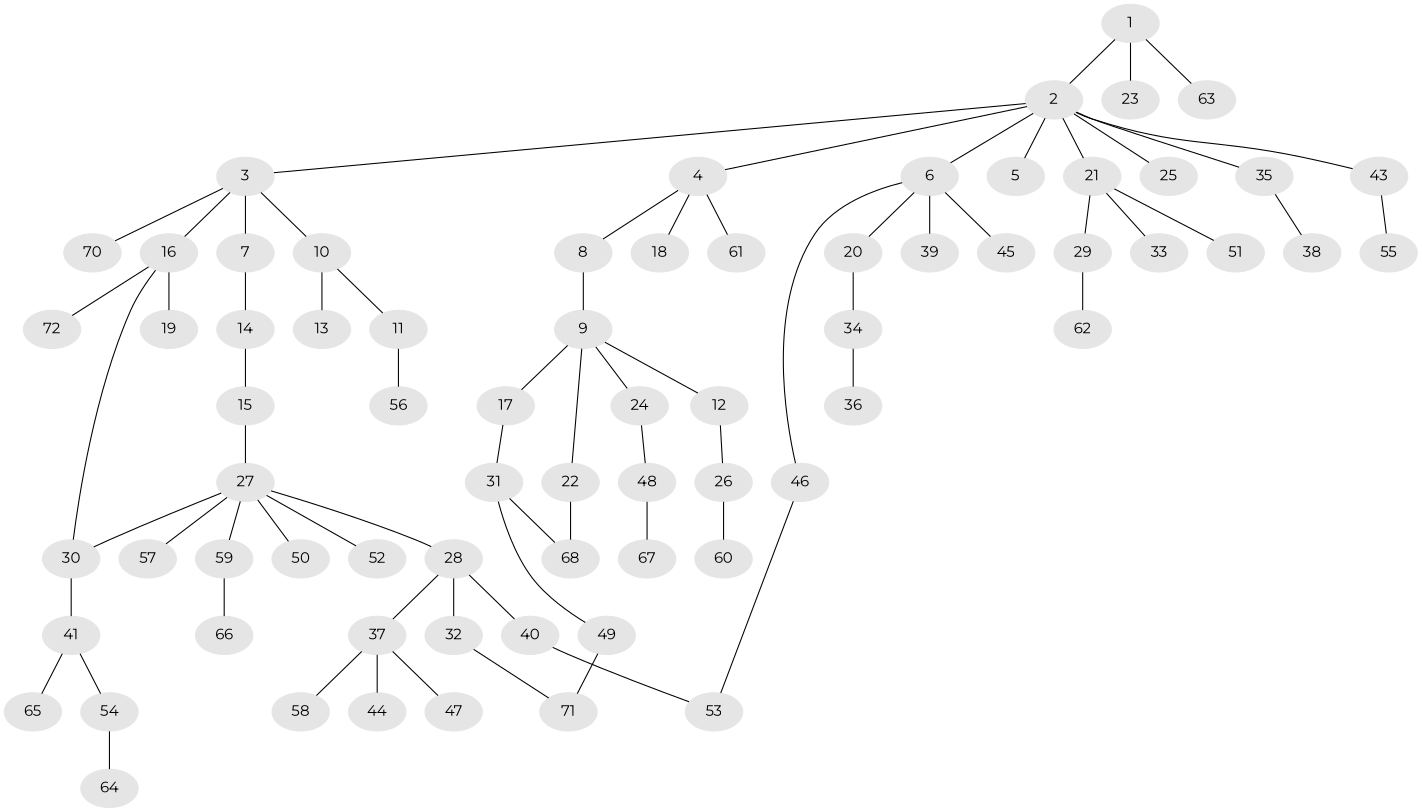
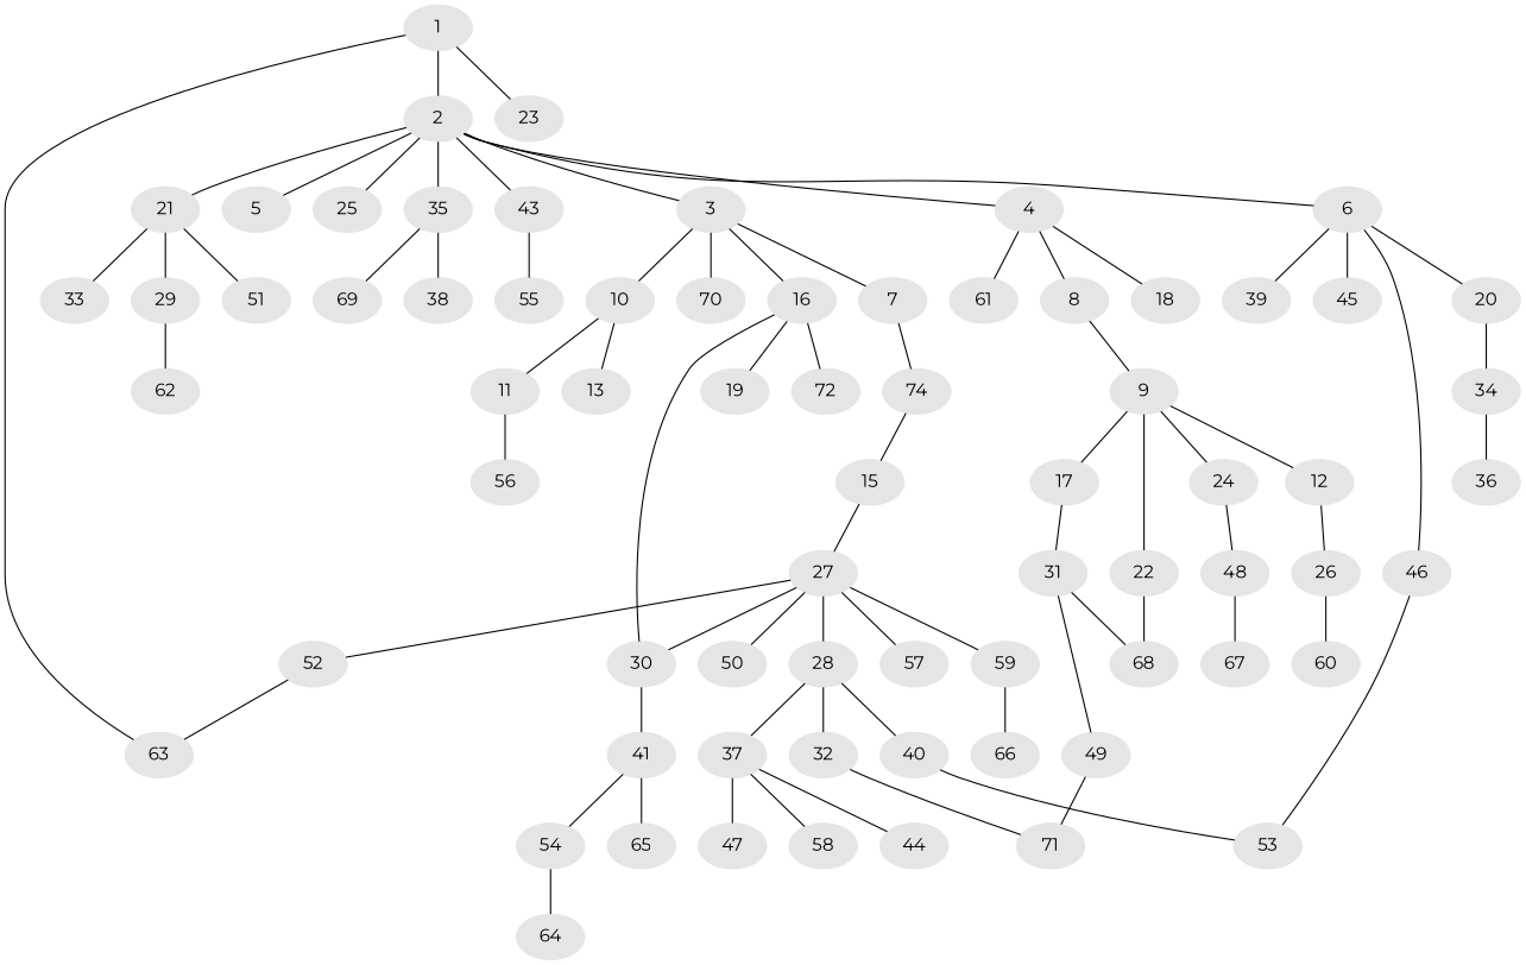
  graph {
    fontname=Montserrat
    node [color=gray90 fontname=Montserrat style=filled]
    edge [fontname=Montserrat]
    1
    2
    23
    63
    3
    4
    5
    6
    21
    25
    35
    43
    7
    10
    16
    70
    8
    18
    61
    20
    39
    45
    46
    29
    33
    51
    38
+   69
    55
-   14
+   14 [label=74]
    11
    13
    19
    30
    n35 [label=72]
    9
    34
    53
    15
    12
    17
    22
    24
    26
    31
    68
    48
    56
    60
    27
    28
    50
    52
    57
    59
    41
    49
    36
    62
    67
    32
    37
    40
    66
    71
    44
    47
    58
    54
    65
    64
    1 -- 2
    1 -- 23
    1 -- 63
    2 -- 3
    2 -- 4
    2 -- 5
    2 -- 6
    2 -- 21
    2 -- 25
    2 -- 35
    2 -- 43
    3 -- 7
    3 -- 10
    3 -- 16
    3 -- 70
    4 -- 8
    4 -- 18
    4 -- 61
    6 -- 20
    6 -- 39
    6 -- 45
    6 -- 46
    21 -- 29
    21 -- 33
    21 -- 51
    35 -- 38
+   35 -- 69
    43 -- 55
    7 -- 14
    10 -- 11
    10 -- 13
    16 -- 19
    16 -- 30
    16 -- n35
    8 -- 9
    20 -- 34
    46 -- 53
    29 -- 62
    14 -- 15
    11 -- 56
    30 -- 41
    9 -- 12
    9 -- 17
    9 -- 22
    9 -- 24
    34 -- 36
    15 -- 27
    12 -- 26
    17 -- 31
    22 -- 68
    24 -- 48
    26 -- 60
    31 -- 68
    31 -- 49
    48 -- 67
    27 -- 30
    27 -- 28
    27 -- 50
    27 -- 52
    27 -- 57
    27 -- 59
    28 -- 32
    28 -- 37
    28 -- 40
+   52 -- 63
    59 -- 66
    41 -- 54
    41 -- 65
    49 -- 71
    32 -- 71
    37 -- 44
    37 -- 47
    37 -- 58
    40 -- 53
    54 -- 64
  }
